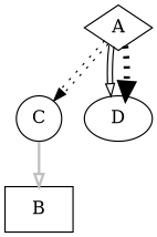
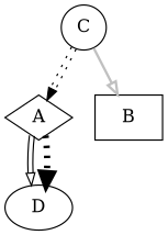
  digraph {
    edge [arrowhead=normal color="black:invis:black" style=dotted]
    A [shape=diamond]
    C [shape=circle]
    D
    B [shape=box]
-   A -> C
+   C -> A
    A -> D [arrowhead=onormal style=solid]
    A -> D [penwidth=5 color=""]
    C -> B [arrowhead=onormal color=grey style=bold]
  }
